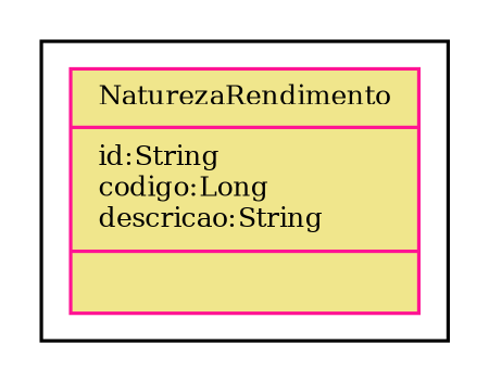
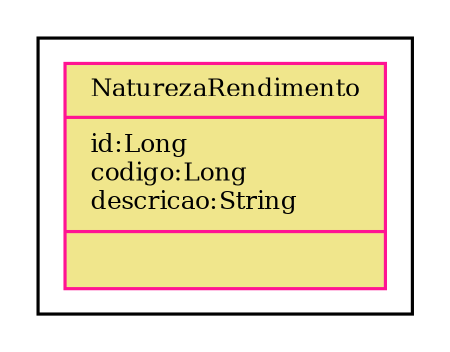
  digraph {
    fontname="Times-Roman"
    fontsize=8
-   n1 [fontname="Times-Roman" fontsize=8 label="{NaturezaRendimento|id:String\lcodigo:Long\ldescricao:String\l|\l}" shape=record style=filled fillcolor=khaki color=deeppink]
+   n1 [fontname="Times-Roman" fontsize=8 label="{NaturezaRendimento|id:Long\lcodigo:Long\ldescricao:String\l|\l}" shape=record style=filled fillcolor=khaki color=deeppink]
    subgraph cluster_1 {
      n1
    }
  }
